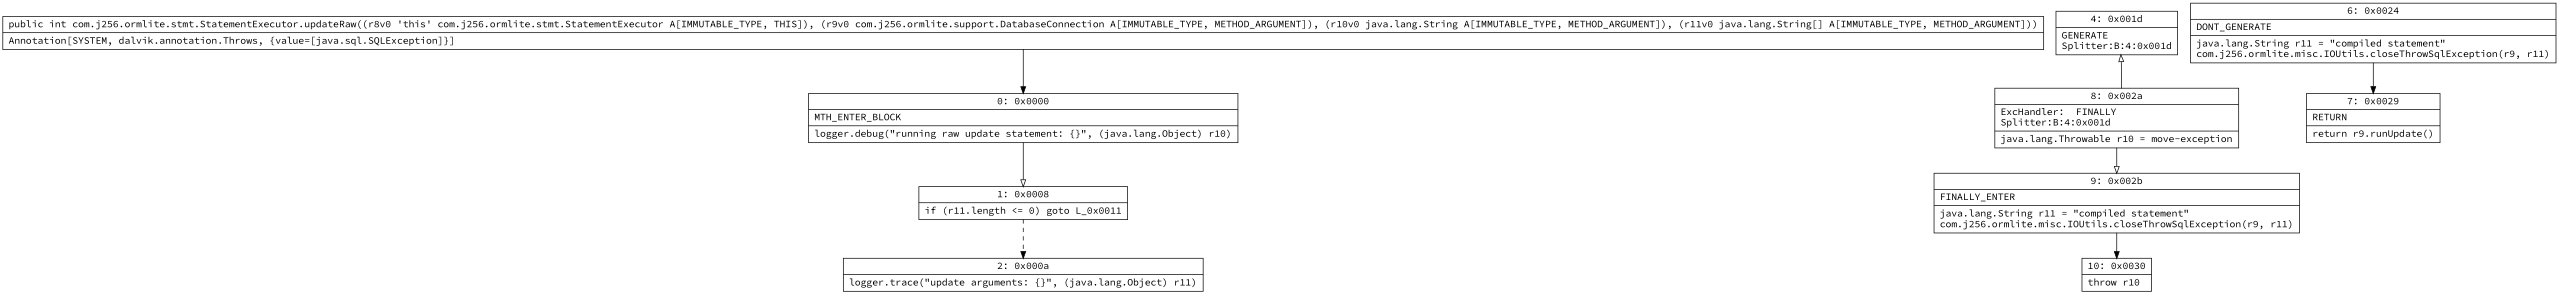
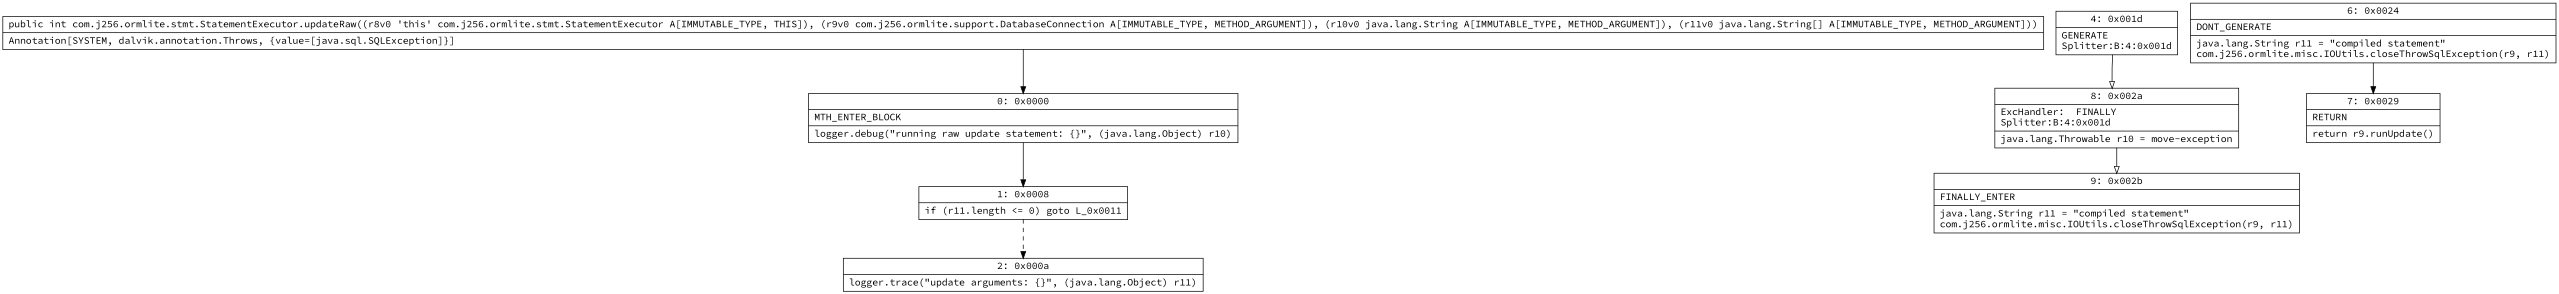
  digraph {
    fontname="Source Code Pro"
    node [fontname="Source Code Pro" shape=record]
    edge [arrowhead=normal fontname="Source Code Pro"]
    n1 [label="{0\:\ 0x0000|MTH_ENTER_BLOCK\l|logger.debug(\"running raw update statement: \{\}\", (java.lang.Object) r10)\l}"]
    n2 [label="{1\:\ 0x0008|if (r11.length \<= 0) goto L_0x0011\l}"]
    n3 [label="{2\:\ 0x000a|logger.trace(\"update arguments: \{\}\", (java.lang.Object) r11)\l}"]
    n4 [label="{4\:\ 0x001d|GENERATE\lSplitter:B:4:0x001d\l}"]
    n5 [label="{8\:\ 0x002a|ExcHandler:  FINALLY\lSplitter:B:4:0x001d\l|java.lang.Throwable r10 = move\-exception\l}"]
    n6 [label="{9\:\ 0x002b|FINALLY_ENTER\l|java.lang.String r11 = \"compiled statement\"\lcom.j256.ormlite.misc.IOUtils.closeThrowSqlException(r9, r11)\l}"]
    n7 [label="{6\:\ 0x0024|DONT_GENERATE\l|java.lang.String r11 = \"compiled statement\"\lcom.j256.ormlite.misc.IOUtils.closeThrowSqlException(r9, r11)\l}"]
    n8 [label="{7\:\ 0x0029|RETURN\l|return r9.runUpdate()\l}"]
-   n9 [label="{10\:\ 0x0030|throw r10\l}"]
    n10 [label="{public int com.j256.ormlite.stmt.StatementExecutor.updateRaw((r8v0 'this' com.j256.ormlite.stmt.StatementExecutor A[IMMUTABLE_TYPE, THIS]), (r9v0 com.j256.ormlite.support.DatabaseConnection A[IMMUTABLE_TYPE, METHOD_ARGUMENT]), (r10v0 java.lang.String A[IMMUTABLE_TYPE, METHOD_ARGUMENT]), (r11v0 java.lang.String[] A[IMMUTABLE_TYPE, METHOD_ARGUMENT]))  | Annotation[SYSTEM, dalvik.annotation.Throws, \{value=[java.sql.SQLException]\}]\l}"]
-   n1 -> n2 [arrowhead=onormal]
+   n1 -> n2
    n2 -> n3 [style=dashed]
-   n5 -> n4 [arrowhead=onormal]
+   n4 -> n5 [arrowhead=onormal]
    n5 -> n6 [arrowhead=onormal]
-   n6 -> n9
    n7 -> n8
    n10 -> n1
  }
